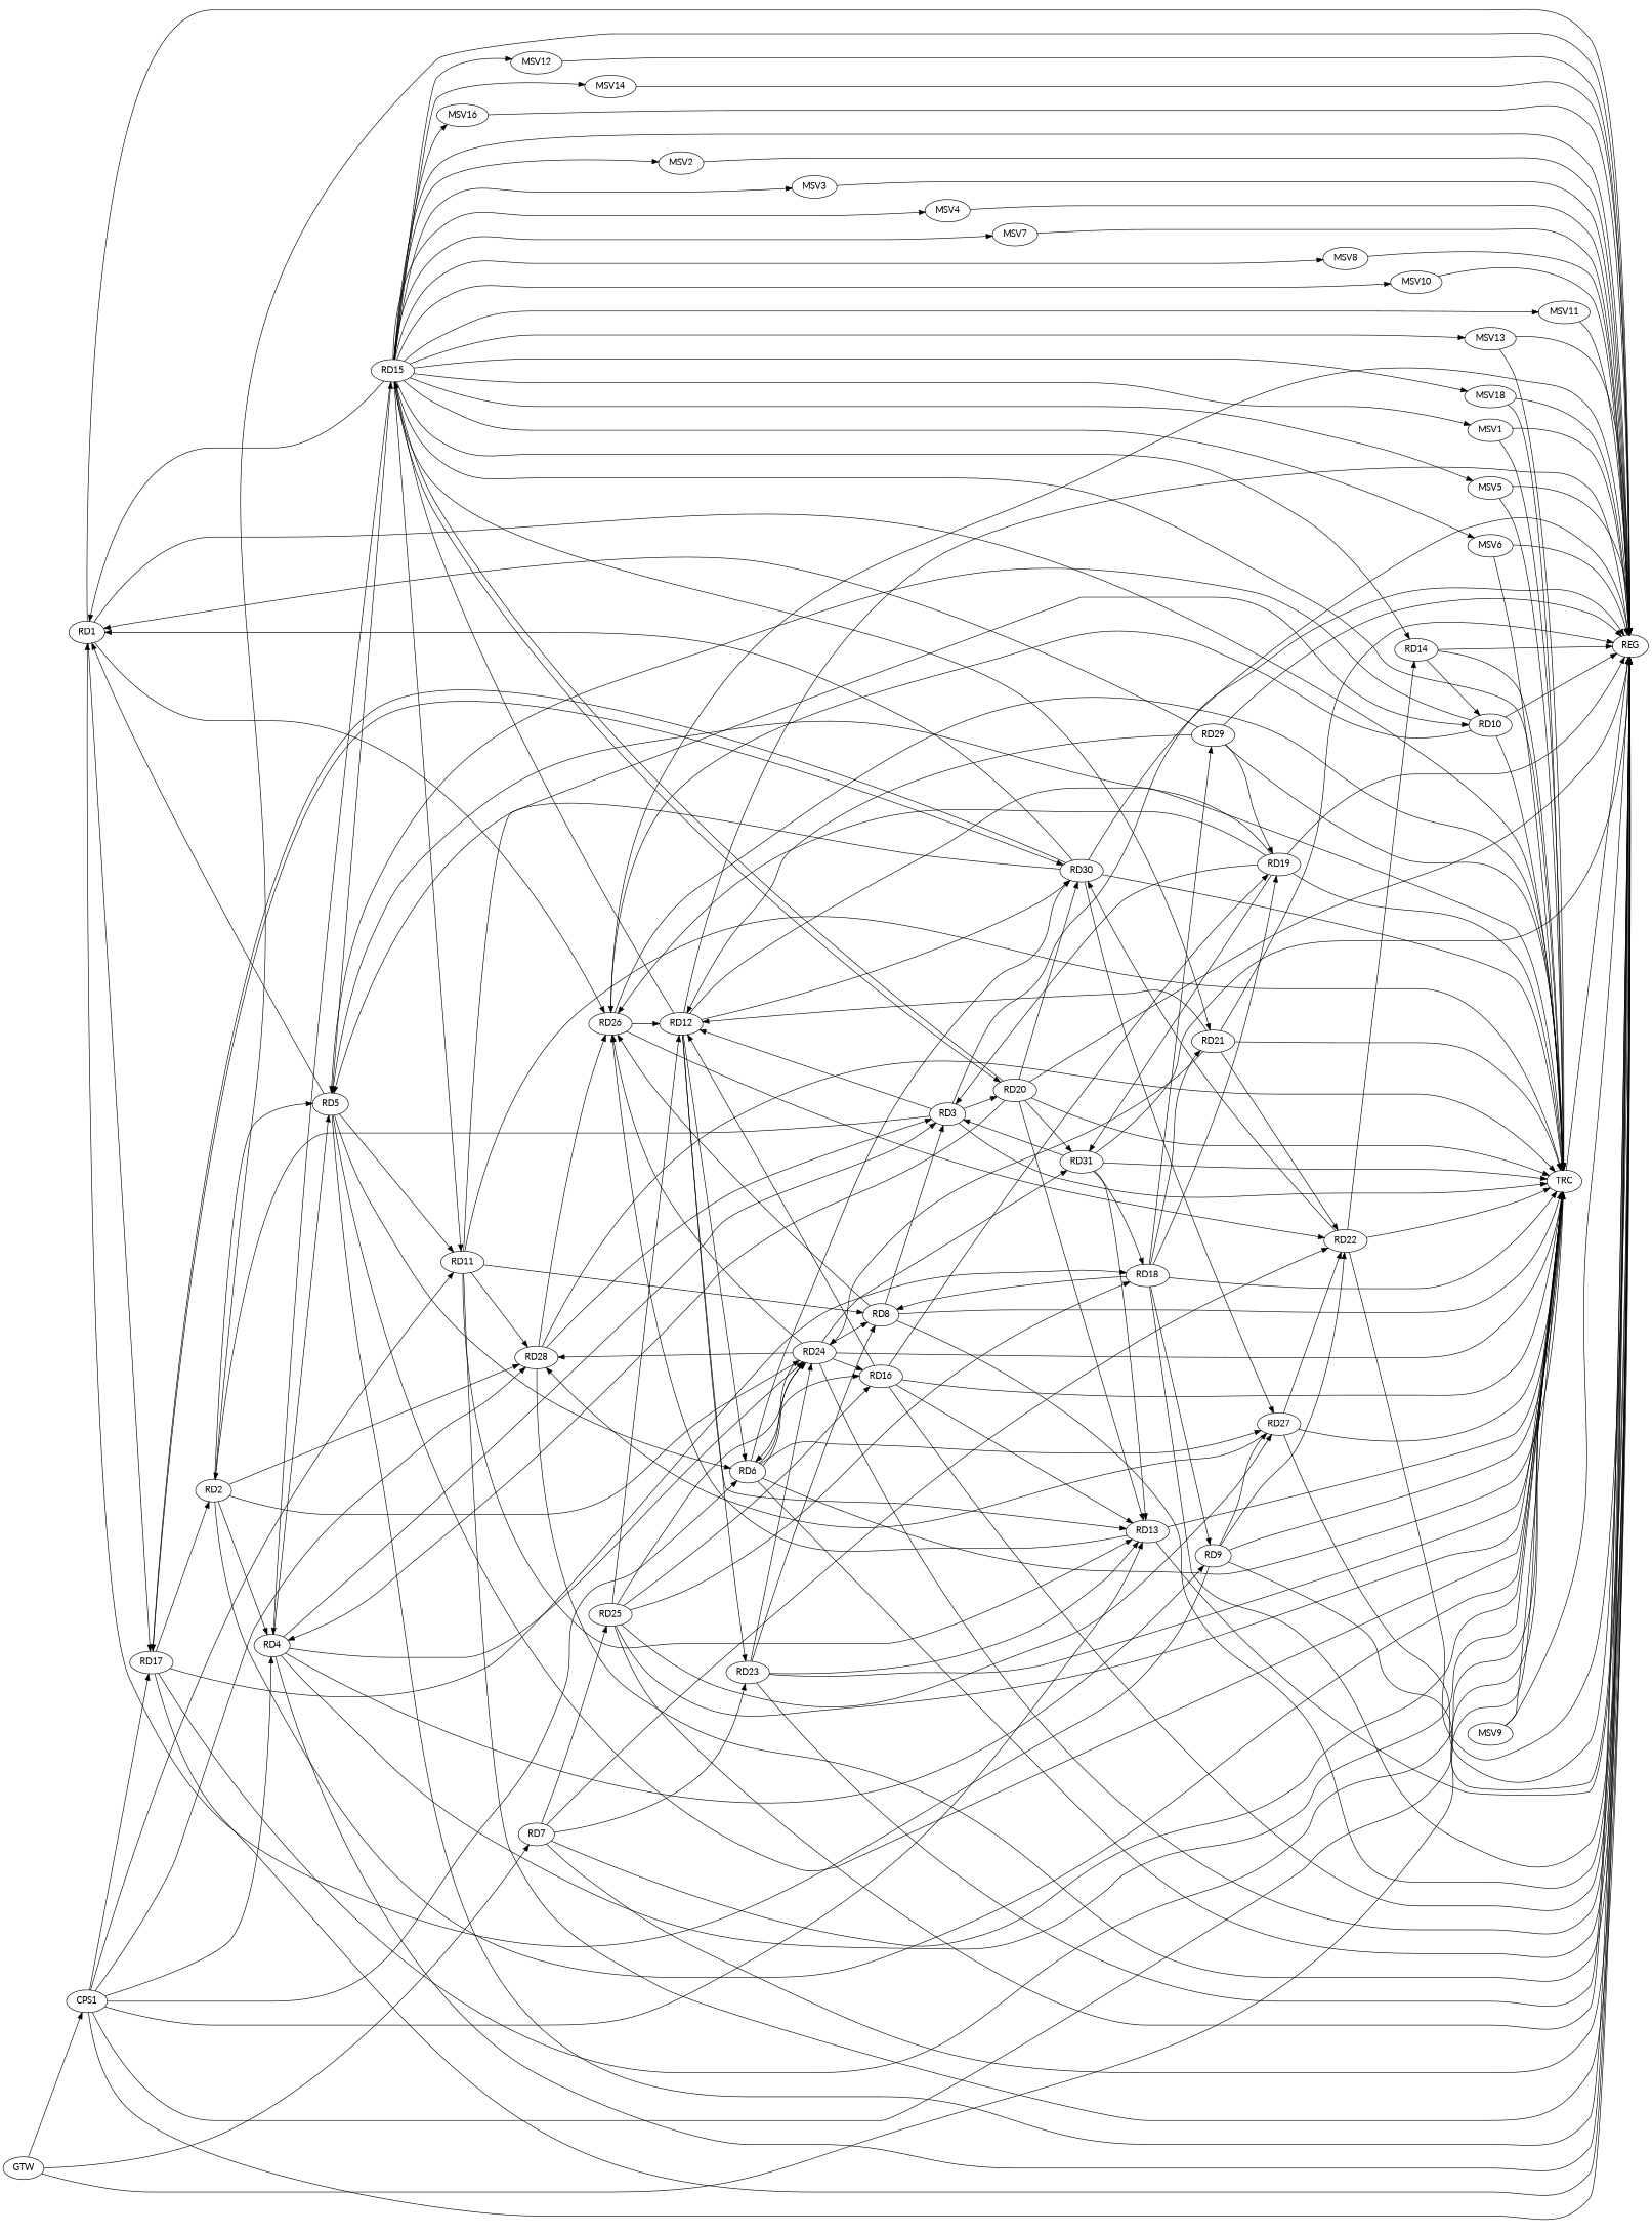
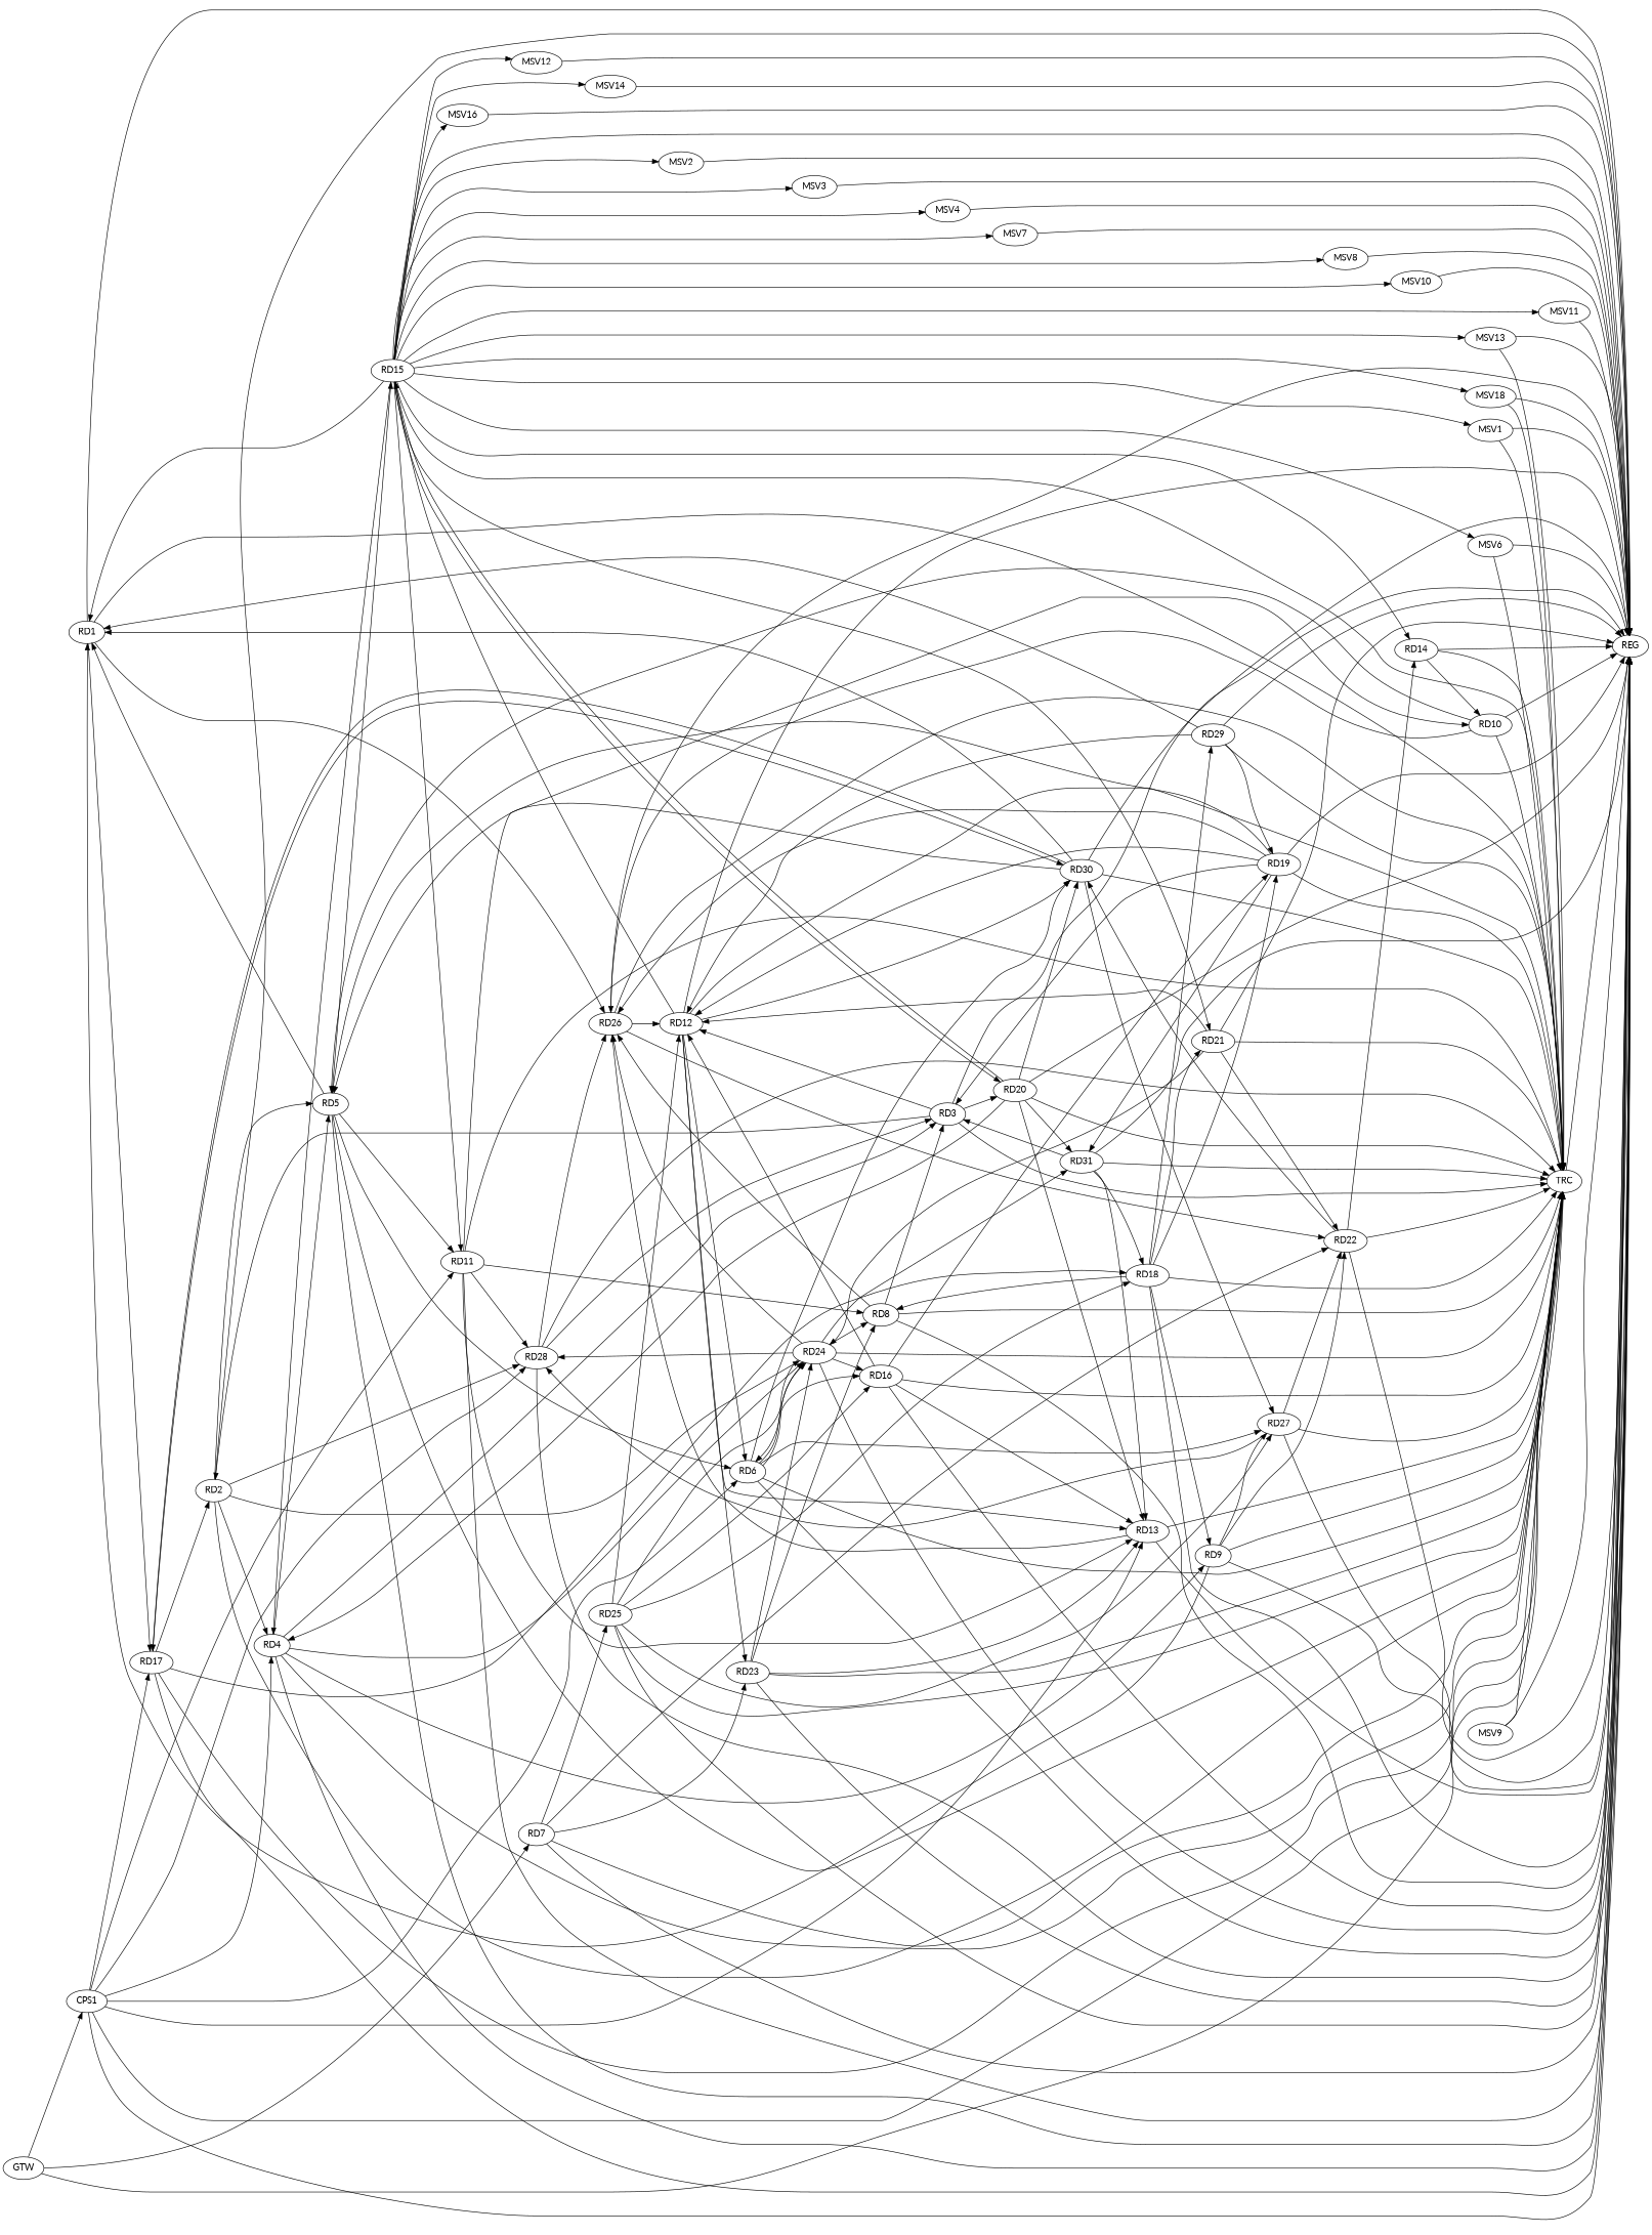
  strict digraph {
    fontname=Lato
    rankdir=LR
    node [fontname=Lato]
    edge [fontname=Lato]
    n1 [label=RD1]
    n2 [label=RD17]
    n3 [label=RD26]
    n4 [label=REG]
    n5 [label=TRC]
    n6 [label=RD2]
    n7 [label=RD30]
    n8 [label=RD18]
    n9 [label=RD12]
    n10 [label=RD22]
    n11 [label=RD4]
    n12 [label=RD5]
    n13 [label=RD24]
    n14 [label=RD28]
    n15 [label=RD3]
    n16 [label=RD9]
    n17 [label=RD6]
    n18 [label=RD11]
    n19 [label=RD15]
    n20 [label=RD31]
    n21 [label=RD16]
    n22 [label=RD8]
    n23 [label=RD20]
    n24 [label=RD23]
    n25 [label=RD13]
    n26 [label=RD27]
    n27 [label=RD10]
    n28 [label=RD14]
    n29 [label=RD21]
    n30 [label=MSV1]
    n31 [label=MSV2]
    n32 [label=MSV3]
    n33 [label=MSV4]
-   n34 [label=MSV5]
    n35 [label=MSV6]
    n36 [label=MSV7]
    n37 [label=MSV8]
    n38 [label=MSV10]
    n39 [label=MSV11]
    n40 [label=MSV12]
    n41 [label=MSV13]
    n42 [label=MSV14]
    n43 [label=MSV18]
    n44 [label=MSV16]
    n45 [label=RD19]
    n46 [label=RD7]
    n47 [label=RD25]
    n48 [label=RD29]
    n49 [label=MSV9]
    n50 [label=CPS1]
    n51 [label=GTW]
    n1 -> n2
    n1 -> n3
    n1 -> n4
    n1 -> n5
    n2 -> n4
    n2 -> n5
    n2 -> n6
    n2 -> n7
    n2 -> n8
    n3 -> n4
    n3 -> n5
    n3 -> n9
    n3 -> n10
    n5 -> n4
    n6 -> n4
    n6 -> n5
    n6 -> n11
    n6 -> n12
    n6 -> n13
    n6 -> n14
    n7 -> n1
    n7 -> n2
    n7 -> n4
    n7 -> n5
    n7 -> n12
    n7 -> n26
    n8 -> n4
    n8 -> n5
    n8 -> n16
    n8 -> n22
    n8 -> n29
    n8 -> n45
    n8 -> n48
    n9 -> n4
    n9 -> n5
    n9 -> n7
    n9 -> n17
    n9 -> n19
    n9 -> n24
    n9 -> n25
    n10 -> n4
    n10 -> n5
    n10 -> n7
    n10 -> n28
    n11 -> n4
    n11 -> n5
    n11 -> n12
    n11 -> n13
    n11 -> n15
    n11 -> n16
    n12 -> n1
    n12 -> n4
    n12 -> n5
    n12 -> n17
    n12 -> n18
    n12 -> n19
    n13 -> n3
    n13 -> n4
    n13 -> n5
    n13 -> n14
    n13 -> n17
    n13 -> n20
    n13 -> n21
    n13 -> n22
    n14 -> n3
    n14 -> n4
    n14 -> n5
    n14 -> n15
    n15 -> n4
    n15 -> n5
    n15 -> n6
    n15 -> n9
    n15 -> n23
    n16 -> n1
    n16 -> n4
    n16 -> n5
    n16 -> n10
    n16 -> n26
    n17 -> n4
    n17 -> n5
    n17 -> n7
    n17 -> n13
    n17 -> n21
    n17 -> n26
    n18 -> n4
    n18 -> n5
    n18 -> n14
    n18 -> n22
    n18 -> n25
    n18 -> n27
    n19 -> n1
    n19 -> n4
    n19 -> n5
    n19 -> n11
    n19 -> n18
    n19 -> n23
    n19 -> n28
    n19 -> n29
    n19 -> n30
    n19 -> n31
    n19 -> n32
    n19 -> n33
-   n19 -> n34
    n19 -> n35
    n19 -> n36
    n19 -> n37
    n19 -> n38
    n19 -> n39
    n19 -> n40
    n19 -> n41
    n19 -> n42
    n19 -> n43
    n19 -> n44
    n20 -> n4
    n20 -> n5
    n20 -> n8
    n20 -> n15
    n20 -> n25
    n21 -> n4
    n21 -> n5
    n21 -> n9
    n21 -> n25
    n21 -> n45
    n22 -> n3
    n22 -> n4
    n22 -> n5
    n22 -> n15
    n23 -> n4
    n23 -> n5
    n23 -> n7
    n23 -> n11
    n23 -> n19
    n23 -> n20
    n23 -> n25
    n24 -> n4
    n24 -> n5
    n24 -> n13
    n24 -> n22
    n24 -> n25
    n25 -> n3
    n25 -> n4
    n25 -> n5
    n26 -> n4
    n26 -> n5
    n26 -> n10
    n26 -> n14
    n27 -> n3
    n27 -> n4
    n27 -> n5
    n27 -> n12
    n28 -> n4
    n28 -> n5
    n28 -> n27
    n29 -> n4
    n29 -> n5
    n29 -> n9
    n29 -> n10
    n29 -> n13
    n30 -> n4
    n30 -> n5
    n31 -> n4
    n32 -> n4
    n33 -> n4
-   n34 -> n4
-   n34 -> n5
    n35 -> n4
    n35 -> n5
    n36 -> n4
    n37 -> n4
    n38 -> n4
    n39 -> n4
    n40 -> n4
    n41 -> n4
    n41 -> n5
    n42 -> n4
    n43 -> n4
    n43 -> n5
    n44 -> n4
    n45 -> n3
    n45 -> n4
    n45 -> n5
+   n45 -> n9
    n45 -> n12
    n45 -> n15
    n45 -> n20
    n46 -> n4
    n46 -> n5
    n46 -> n10
    n46 -> n24
    n46 -> n47
    n47 -> n4
    n47 -> n5
    n47 -> n8
    n47 -> n9
    n47 -> n13
    n47 -> n21
    n47 -> n26
    n48 -> n1
    n48 -> n4
    n48 -> n5
    n48 -> n9
    n48 -> n45
    n49 -> n4
    n49 -> n5
    n50 -> n2
    n50 -> n4
    n50 -> n5
    n50 -> n11
    n50 -> n14
    n50 -> n17
    n50 -> n18
    n50 -> n25
    n51 -> n5
    n51 -> n46
    n51 -> n50
  }
